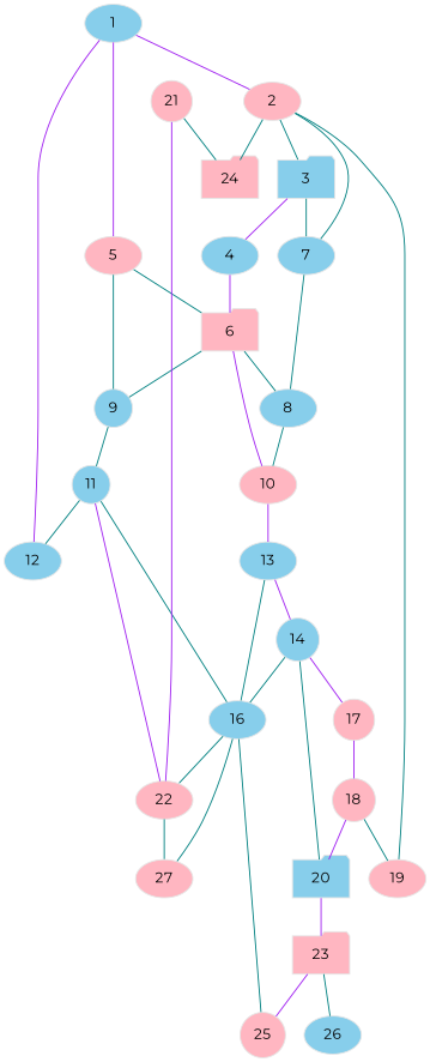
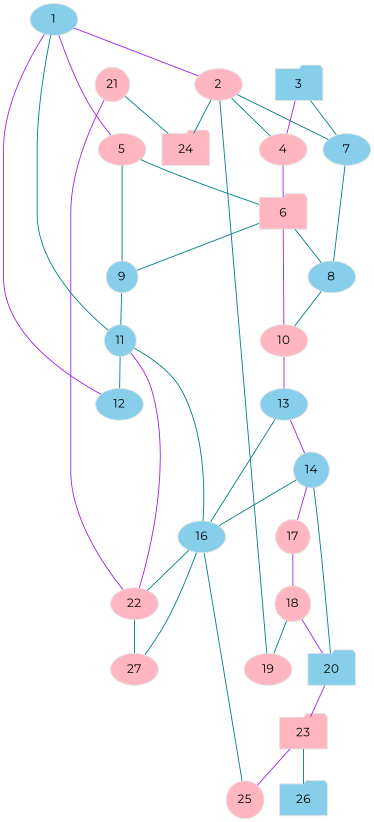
  graph {
    fontname=Montserrat
    node [color=gray90 fillcolor=lightpink fontname=Montserrat shape=ellipse style=filled]
    edge [color=teal fontname=Montserrat weight=1.0]
    2
    1 [fillcolor=skyblue]
    5
    11 [fillcolor=skyblue shape=circle]
    12 [fillcolor=skyblue]
    3 [fillcolor=skyblue shape=folder]
    7 [fillcolor=skyblue]
    19
    24 [shape=folder]
    6 [shape=folder]
    9 [fillcolor=skyblue shape=circle]
    16 [fillcolor=skyblue]
    22
    21 [shape=circle]
-   4 [fillcolor=skyblue]
+   4
    8 [fillcolor=skyblue]
    10
    13 [fillcolor=skyblue]
    14 [fillcolor=skyblue shape=circle]
    25 [shape=circle]
    27
    17 [shape=circle]
    20 [fillcolor=skyblue shape=folder]
    18 [shape=circle]
    23 [shape=folder]
-   26 [fillcolor=skyblue]
-   2 -- 3
+   26 [fillcolor=skyblue shape=folder]
+   2 -- 4
    2 -- 7
    2 -- 19
    2 -- 24 [weight=2.0]
    1 -- 2 [color=purple]
    1 -- 5 [color=purple]
+   1 -- 11
    1 -- 12 [color=purple]
    5 -- 6
    5 -- 9
    11 -- 12 [weight=2.0]
    11 -- 16
    11 -- 22 [color=purple]
    3 -- 7
    3 -- 4 [color=purple]
    7 -- 8
    6 -- 9
    6 -- 8
    6 -- 10 [color=purple]
    9 -- 11
    16 -- 22
    16 -- 25
    16 -- 27
    22 -- 27 [weight=2.0]
    21 -- 24
    21 -- 22 [color=purple weight=2.0]
    4 -- 6 [color=purple weight=2.0]
    8 -- 10
    10 -- 13 [color=purple]
    13 -- 16
    13 -- 14 [color=purple]
    14 -- 16
    14 -- 17 [color=purple]
    14 -- 20
    17 -- 18 [color=purple weight=2.0]
    20 -- 23 [color=purple]
    18 -- 19 [weight=2.0]
    18 -- 20 [color=purple]
    23 -- 25 [color=purple weight=2.0]
    23 -- 26 [weight=2.0]
  }
